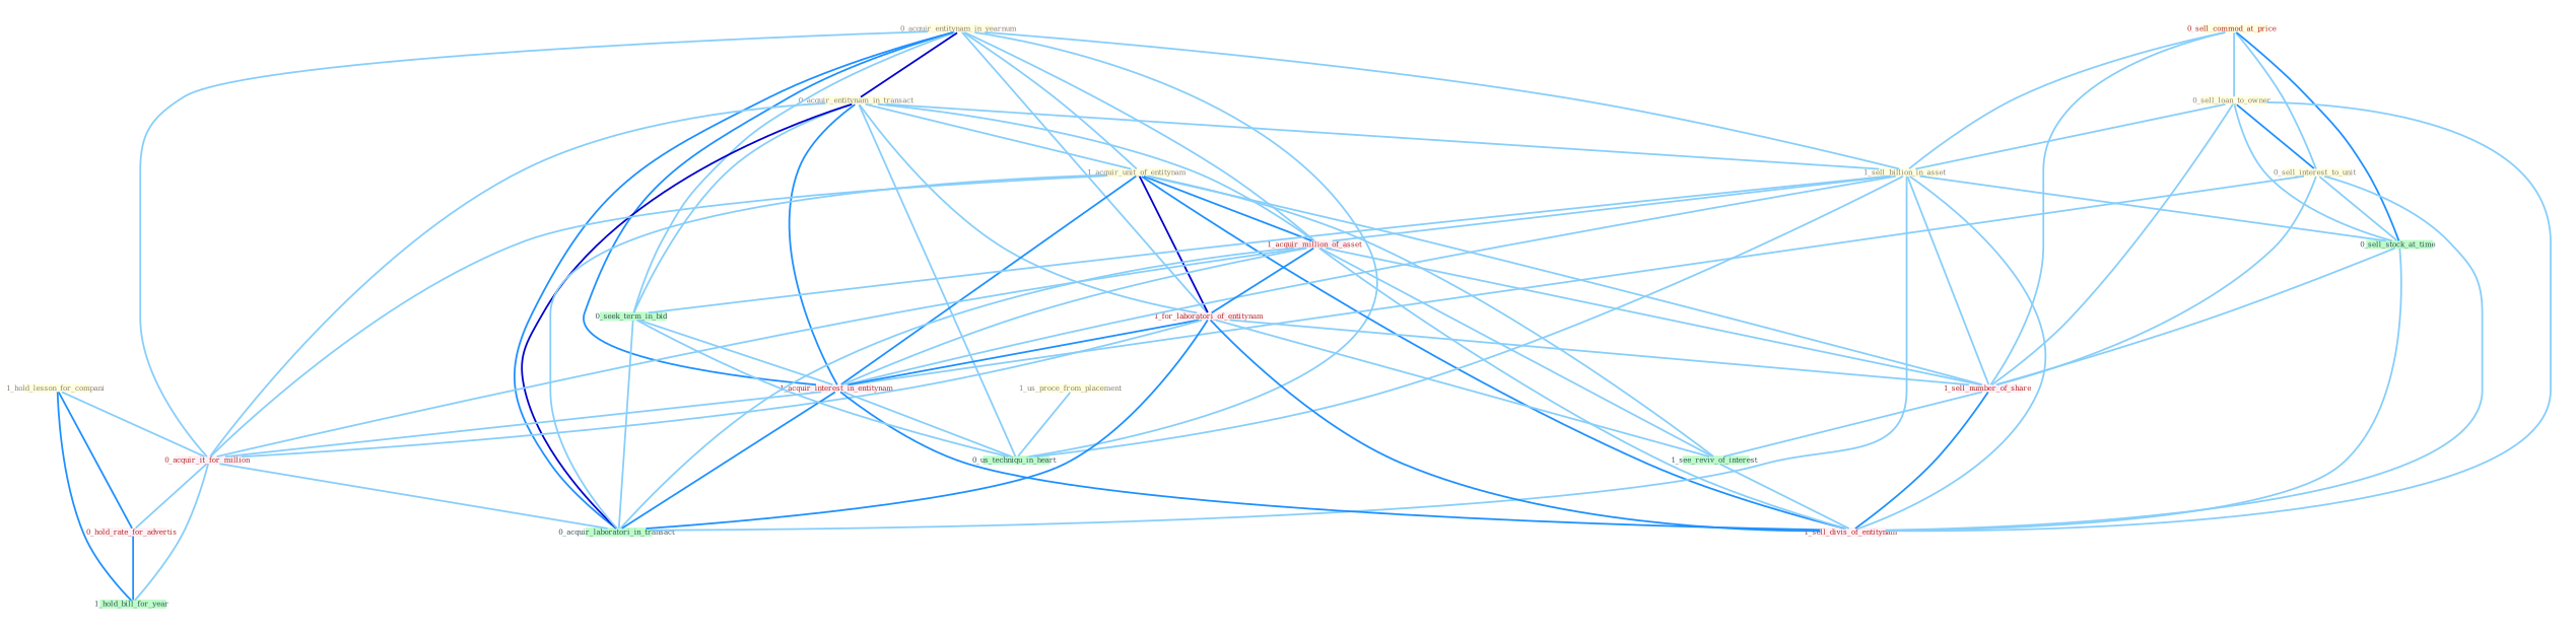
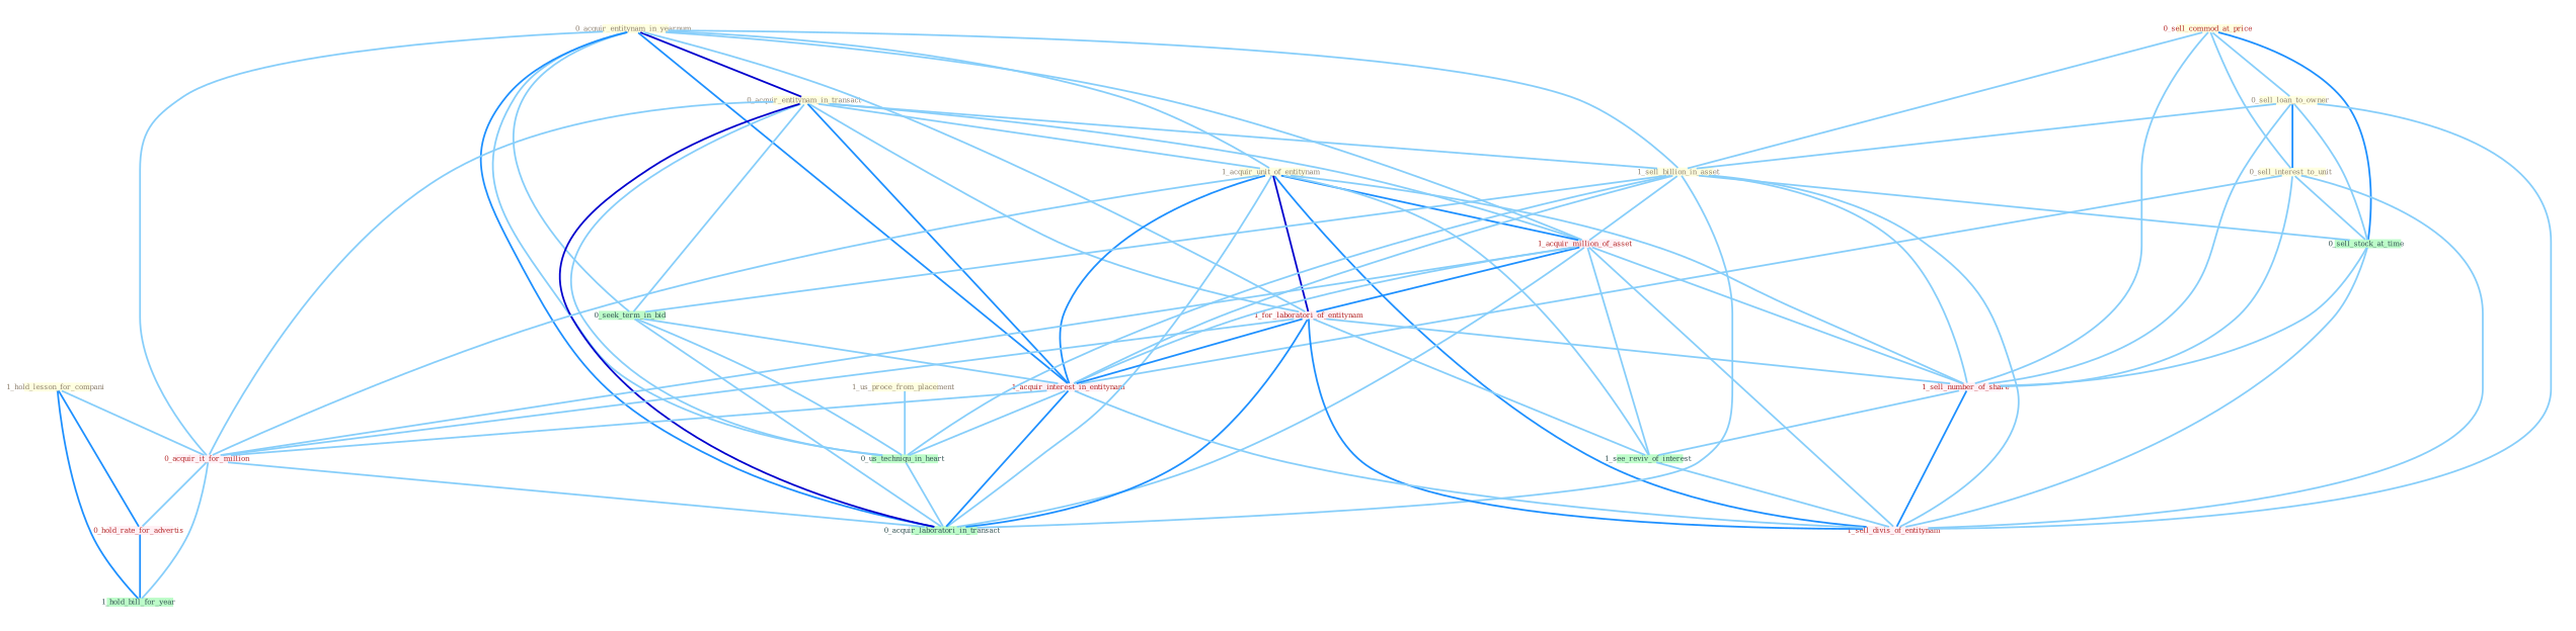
  graph {
    node [color="#ffffe0" fixedsize=true fontcolor="#8b7d6b" fontsize=4 shape=polygon style=filled]
    edge [color="#87cefa" w=1]
    "0_acquir_entitynam_in_yearnum " [height=.06 width=.5]
    "1_hold_lesson_for_compani " [height=.06 width=.5]
    "0_acquir_entitynam_in_transact " [height=.06 width=.5]
    "0_sell_commod_at_price " [fontcolor="#b22222" height=.06 width=.5]
    "1_acquir_unit_of_entitynam " [height=.06 width=.5]
    "0_sell_loan_to_owner " [height=.06 width=.5]
    "1_sell_billion_in_asset " [height=.06 width=.5]
    "1_us_proce_from_placement " [height=.06 width=.5]
    "0_sell_interest_to_unit " [height=.06 width=.5]
    "1_acquir_million_of_asset " [color="#fff0f5" fontcolor="#b22222" height=.06 width=.5]
    n11 [color="#fff0f5" fontcolor="#b22222" height=.06 label="1_for_laboratori_of_entitynam" width=.5]
    "1_acquir_interest_in_entitynam " [color="#fff0f5" fontcolor="#b22222" height=.06 width=.5]
    "0_acquir_it_for_million " [color="#fff0f5" fontcolor="#b22222" height=.06 width=.5]
    "0_hold_rate_for_advertis " [color="#fff0f5" fontcolor="#b22222" height=.06 width=.5]
    "1_sell_number_of_share " [color="#fff0f5" fontcolor="#b22222" height=.06 width=.5]
    "1_sell_divis_of_entitynam " [color="#fff0f5" fontcolor="#b22222" height=.06 width=.5]
    "0_seek_term_in_bid " [color="#BDFCC9" fontcolor="#2f4f4f" height=.06 width=.5]
    "0_us_techniqu_in_heart " [color="#BDFCC9" fontcolor="#2f4f4f" height=.06 width=.5]
    "0_acquir_laboratori_in_transact " [color="#BDFCC9" fontcolor="#2f4f4f" height=.06 width=.5]
    "1_hold_bill_for_year " [color="#BDFCC9" fontcolor="#2f4f4f" height=.06 width=.5]
    "0_sell_stock_at_time " [color="#BDFCC9" fontcolor="#2f4f4f" height=.06 width=.5]
    "1_see_reviv_of_interest " [color="#BDFCC9" fontcolor="#2f4f4f" height=.06 width=.5]
    subgraph sub_1 {
      "0_acquir_entitynam_in_yearnum "
      "1_hold_lesson_for_compani "
      "0_acquir_entitynam_in_transact "
      "0_sell_commod_at_price "
      "1_acquir_unit_of_entitynam "
      "0_sell_loan_to_owner "
      "1_sell_billion_in_asset "
      "1_us_proce_from_placement "
      "0_sell_interest_to_unit "
    }
    subgraph sub_2 {
      "1_acquir_million_of_asset "
      n11
      "1_acquir_interest_in_entitynam "
      "0_acquir_it_for_million "
      "0_hold_rate_for_advertis "
      "1_sell_number_of_share "
      "1_sell_divis_of_entitynam "
    }
    "0_acquir_entitynam_in_yearnum " -- "0_acquir_entitynam_in_transact " [color="#0000cd" w=3]
    "0_acquir_entitynam_in_yearnum " -- "1_acquir_unit_of_entitynam "
    "0_acquir_entitynam_in_yearnum " -- "1_sell_billion_in_asset "
    "0_acquir_entitynam_in_yearnum " -- "1_acquir_million_of_asset "
    "0_acquir_entitynam_in_yearnum " -- n11
    "0_acquir_entitynam_in_yearnum " -- "1_acquir_interest_in_entitynam " [color="#1e90ff" w=2]
    "0_acquir_entitynam_in_yearnum " -- "0_acquir_it_for_million "
    "0_acquir_entitynam_in_yearnum " -- "0_seek_term_in_bid "
    "0_acquir_entitynam_in_yearnum " -- "0_us_techniqu_in_heart "
    "0_acquir_entitynam_in_yearnum " -- "0_acquir_laboratori_in_transact " [color="#1e90ff" w=2]
    "1_hold_lesson_for_compani " -- "0_acquir_it_for_million "
    "1_hold_lesson_for_compani " -- "0_hold_rate_for_advertis " [color="#1e90ff" w=2]
    "1_hold_lesson_for_compani " -- "1_hold_bill_for_year " [color="#1e90ff" w=2]
    "0_acquir_entitynam_in_transact " -- "1_acquir_unit_of_entitynam "
    "0_acquir_entitynam_in_transact " -- "1_sell_billion_in_asset "
    "0_acquir_entitynam_in_transact " -- "1_acquir_million_of_asset "
    "0_acquir_entitynam_in_transact " -- n11
    "0_acquir_entitynam_in_transact " -- "1_acquir_interest_in_entitynam " [color="#1e90ff" w=2]
    "0_acquir_entitynam_in_transact " -- "0_acquir_it_for_million "
    "0_acquir_entitynam_in_transact " -- "0_seek_term_in_bid "
    "0_acquir_entitynam_in_transact " -- "0_us_techniqu_in_heart "
    "0_acquir_entitynam_in_transact " -- "0_acquir_laboratori_in_transact " [color="#0000cd" w=3]
    "0_sell_commod_at_price " -- "0_sell_loan_to_owner "
    "0_sell_commod_at_price " -- "1_sell_billion_in_asset "
    "0_sell_commod_at_price " -- "0_sell_interest_to_unit "
    "0_sell_commod_at_price " -- "1_sell_number_of_share "
    "0_sell_commod_at_price " -- "0_sell_stock_at_time " [color="#1e90ff" w=2]
    "1_acquir_unit_of_entitynam " -- "1_acquir_million_of_asset " [color="#1e90ff" w=2]
    "1_acquir_unit_of_entitynam " -- n11 [color="#0000cd" w=3]
    "1_acquir_unit_of_entitynam " -- "1_acquir_interest_in_entitynam " [color="#1e90ff" w=2]
    "1_acquir_unit_of_entitynam " -- "0_acquir_it_for_million "
    "1_acquir_unit_of_entitynam " -- "1_sell_number_of_share "
    "1_acquir_unit_of_entitynam " -- "1_sell_divis_of_entitynam " [color="#1e90ff" w=2]
    "1_acquir_unit_of_entitynam " -- "0_acquir_laboratori_in_transact "
    "1_acquir_unit_of_entitynam " -- "1_see_reviv_of_interest "
    "0_sell_loan_to_owner " -- "1_sell_billion_in_asset "
    "0_sell_loan_to_owner " -- "0_sell_interest_to_unit " [color="#1e90ff" w=2]
    "0_sell_loan_to_owner " -- "1_sell_number_of_share "
    "0_sell_loan_to_owner " -- "1_sell_divis_of_entitynam "
    "0_sell_loan_to_owner " -- "0_sell_stock_at_time "
    "1_sell_billion_in_asset " -- "1_acquir_million_of_asset "
    "1_sell_billion_in_asset " -- "1_acquir_interest_in_entitynam "
    "1_sell_billion_in_asset " -- "1_sell_number_of_share "
    "1_sell_billion_in_asset " -- "1_sell_divis_of_entitynam "
    "1_sell_billion_in_asset " -- "0_seek_term_in_bid "
    "1_sell_billion_in_asset " -- "0_us_techniqu_in_heart "
    "1_sell_billion_in_asset " -- "0_acquir_laboratori_in_transact "
    "1_sell_billion_in_asset " -- "0_sell_stock_at_time "
    "1_us_proce_from_placement " -- "0_us_techniqu_in_heart "
    "0_sell_interest_to_unit " -- "1_acquir_interest_in_entitynam "
    "0_sell_interest_to_unit " -- "1_sell_number_of_share "
    "0_sell_interest_to_unit " -- "1_sell_divis_of_entitynam "
    "0_sell_interest_to_unit " -- "0_sell_stock_at_time "
    "1_acquir_million_of_asset " -- n11 [color="#1e90ff" w=2]
    "1_acquir_million_of_asset " -- "1_acquir_interest_in_entitynam "
    "1_acquir_million_of_asset " -- "0_acquir_it_for_million "
    "1_acquir_million_of_asset " -- "1_sell_number_of_share "
    "1_acquir_million_of_asset " -- "1_sell_divis_of_entitynam "
    "1_acquir_million_of_asset " -- "0_acquir_laboratori_in_transact "
    "1_acquir_million_of_asset " -- "1_see_reviv_of_interest "
    n11 -- "1_acquir_interest_in_entitynam " [color="#1e90ff" w=2]
    n11 -- "0_acquir_it_for_million "
    n11 -- "1_sell_number_of_share "
    n11 -- "1_sell_divis_of_entitynam " [color="#1e90ff" w=2]
    n11 -- "0_acquir_laboratori_in_transact " [color="#1e90ff" w=2]
    n11 -- "1_see_reviv_of_interest "
    "1_acquir_interest_in_entitynam " -- "0_acquir_it_for_million "
-   "1_acquir_interest_in_entitynam " -- "1_sell_divis_of_entitynam " [color="#1e90ff"]
+   "1_acquir_interest_in_entitynam " -- "1_sell_divis_of_entitynam "
    "1_acquir_interest_in_entitynam " -- "0_us_techniqu_in_heart "
    "1_acquir_interest_in_entitynam " -- "0_acquir_laboratori_in_transact " [color="#1e90ff" w=2]
    "0_acquir_it_for_million " -- "0_hold_rate_for_advertis "
    "0_acquir_it_for_million " -- "0_acquir_laboratori_in_transact "
    "0_acquir_it_for_million " -- "1_hold_bill_for_year "
    "0_hold_rate_for_advertis " -- "1_hold_bill_for_year " [color="#1e90ff" w=2]
    "1_sell_number_of_share " -- "1_sell_divis_of_entitynam " [color="#1e90ff" w=2]
    "1_sell_number_of_share " -- "1_see_reviv_of_interest "
    "0_seek_term_in_bid " -- "1_acquir_interest_in_entitynam "
    "0_seek_term_in_bid " -- "0_us_techniqu_in_heart "
    "0_seek_term_in_bid " -- "0_acquir_laboratori_in_transact "
+   "0_us_techniqu_in_heart " -- "0_acquir_laboratori_in_transact "
    "0_sell_stock_at_time " -- "1_sell_number_of_share "
    "0_sell_stock_at_time " -- "1_sell_divis_of_entitynam "
    "1_see_reviv_of_interest " -- "1_sell_divis_of_entitynam "
  }
